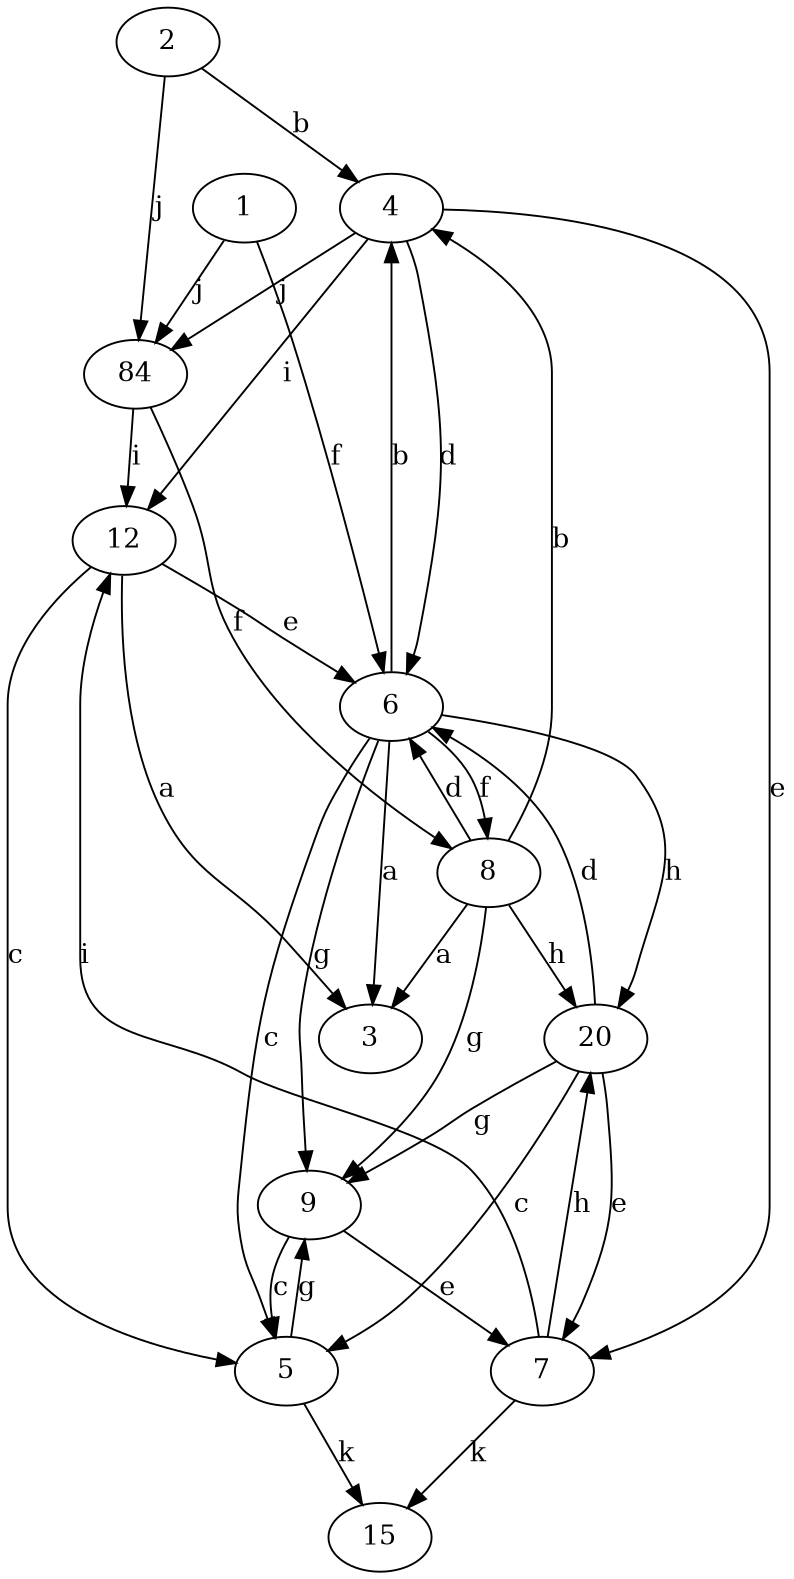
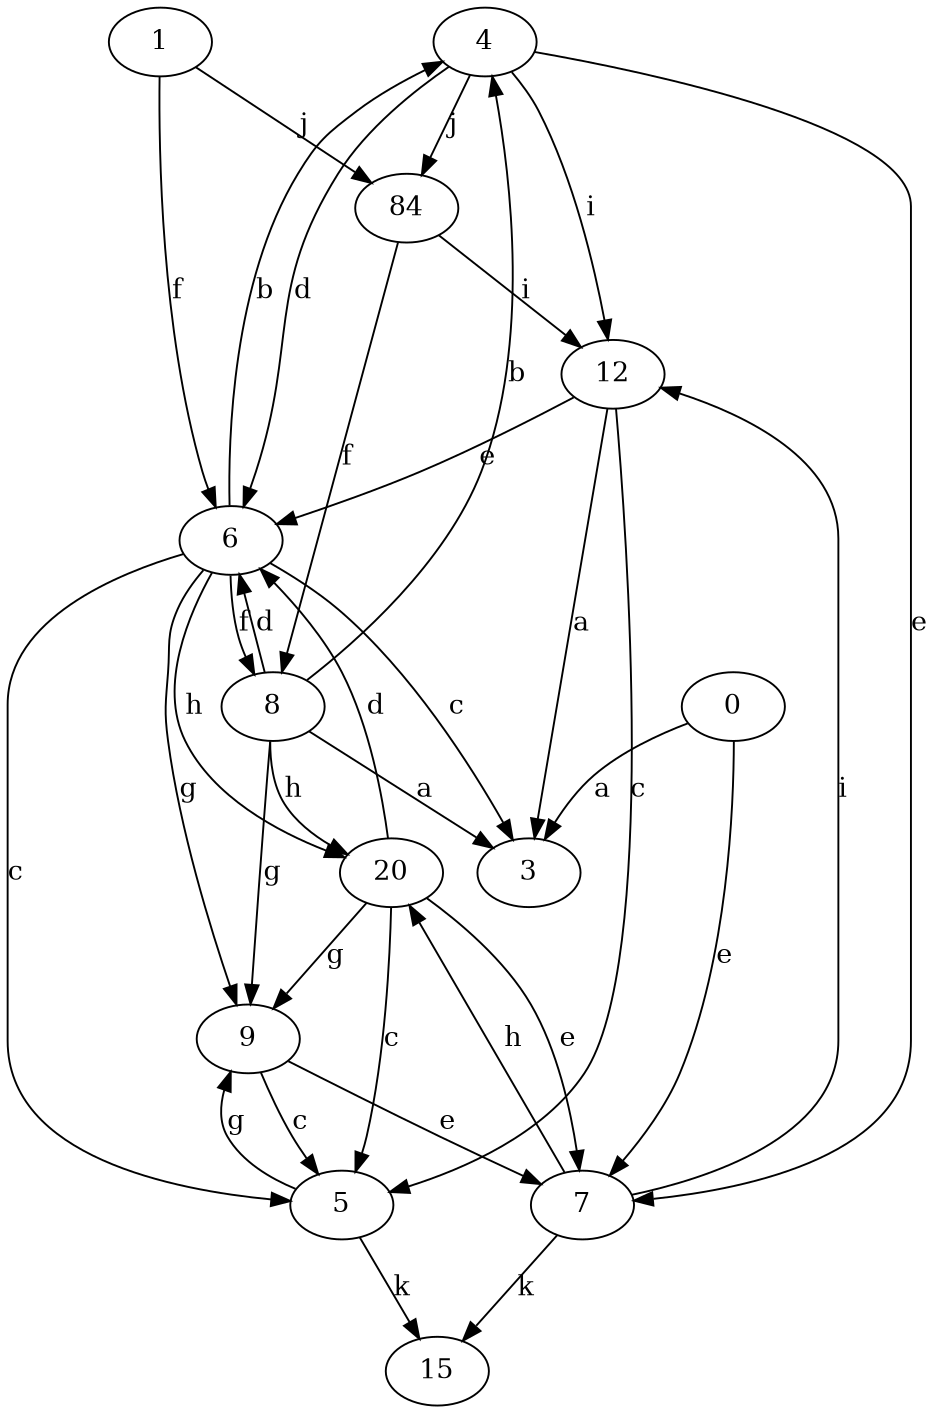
  strict digraph {
-   2
    4
    n3 [label=84]
    6
    7
    12
    8
    5
    9
    3
    n11 [label=20]
    15
+   0
    1
-   2 -> 4 [label=b]
-   2 -> n3 [label=j]
    4 -> n3 [label=j]
    4 -> 6 [label=d]
    4 -> 7 [label=e]
    4 -> 12 [label=i]
    n3 -> 12 [label=i]
    n3 -> 8 [label=f]
    6 -> 4 [label=b]
    6 -> 8 [label=f]
    6 -> 5 [label=c]
    6 -> 9 [label=g]
-   6 -> 3 [label=a]
+   6 -> 3 [label=c]
    6 -> n11 [label=h]
    7 -> 12 [label=i]
    7 -> n11 [label=h]
    7 -> 15 [label=k]
    12 -> 6 [label=e]
    12 -> 5 [label=c]
    12 -> 3 [label=a]
    8 -> 4 [label=b]
    8 -> 6 [label=d]
    8 -> 9 [label=g]
    8 -> 3 [label=a]
    8 -> n11 [label=h]
    5 -> 9 [label=g]
    5 -> 15 [label=k]
    9 -> 7 [label=e]
    9 -> 5 [label=c]
    n11 -> 6 [label=d]
    n11 -> 7 [label=e]
    n11 -> 5 [label=c]
    n11 -> 9 [label=g]
+   0 -> 7 [label=e]
+   0 -> 3 [label=a]
    1 -> n3 [label=j]
    1 -> 6 [label=f]
  }
